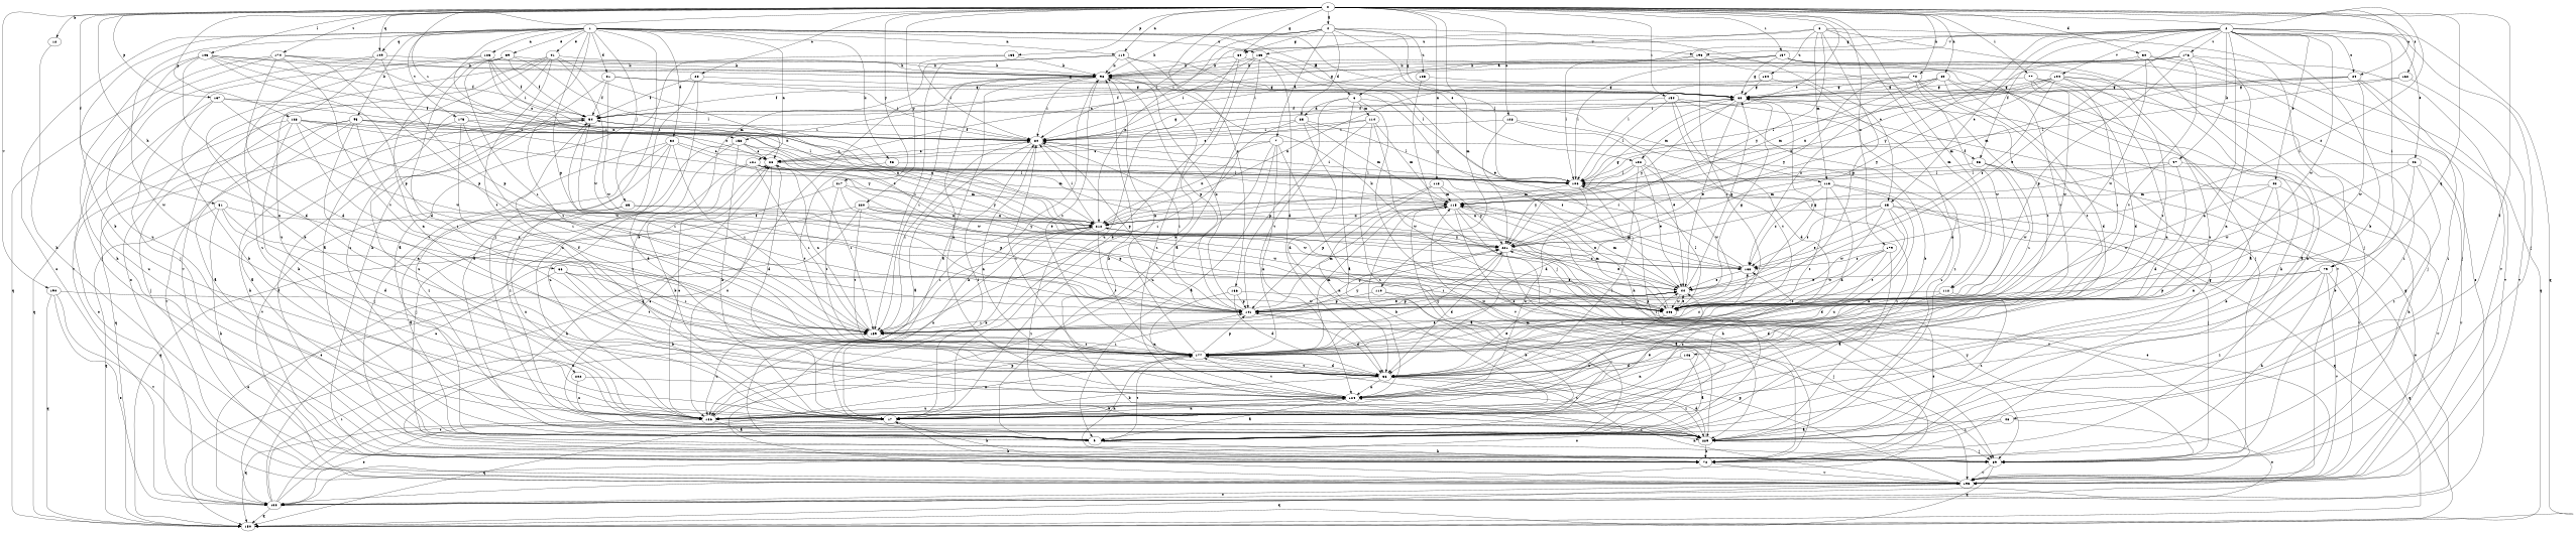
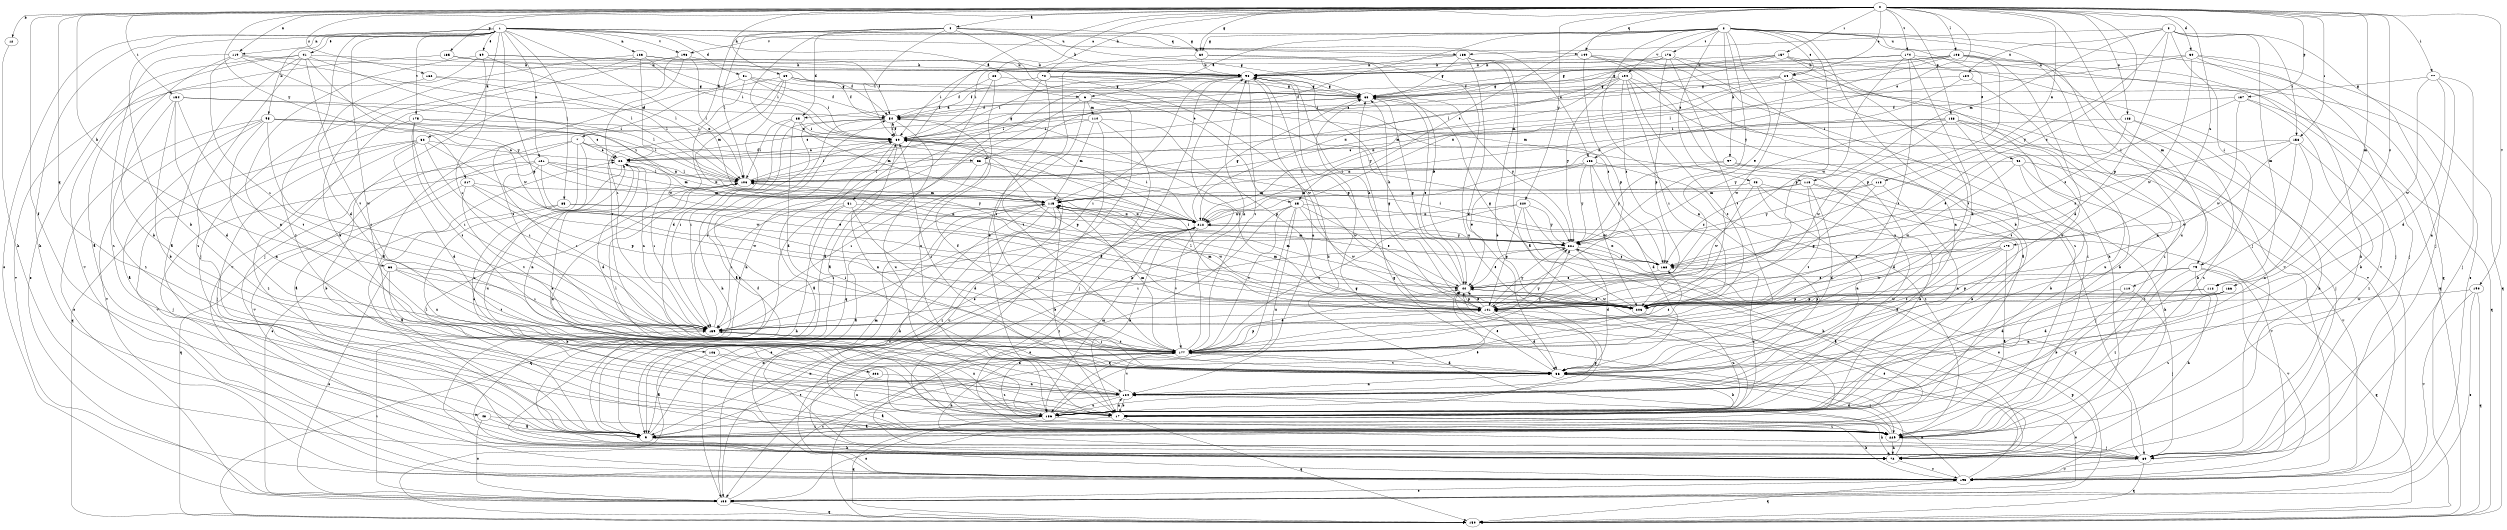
  strict digraph {
    0
    4
    12
    23
    24
    30
    48
    51
    60
    66
    69
    70
    77
    103
    110
    112
    118
    119
    128
    132
    135
    137
    138
    146
    149
    154
    157
    158
    162
    166
    168
    174
    179
    190
    217
    220
    212
    25
    7
    35
    63
    80
    98
    106
-   185
    72
    9
    186
    54
    229
    203
    195
    115
    89
    150
    133
    36
    159
    17
    44
    177
    221
    124
    141
    26
    1
    6
    31
    32
    39
    41
    85
-   93
    95
    121
    123
    175
    183
    193
    202
    113
    114
    2
    42
    43
    53
    79
    97
    176
    194
    3
    184
    0 -> 4 [label=a]
    0 -> 12 [label=b]
    0 -> 23 [label=c]
    0 -> 24 [label=c]
    0 -> 30 [label=d]
    0 -> 48 [label=f]
    0 -> 51 [label=f]
    0 -> 60 [label=g]
    0 -> 66 [label=h]
    0 -> 69 [label=h]
    0 -> 70 [label=h]
    0 -> 77 [label=i]
    0 -> 103 [label=l]
    0 -> 110 [label=m]
    0 -> 112 [label=m]
    0 -> 118 [label=n]
    0 -> 119 [label=n]
    0 -> 128 [label=o]
    0 -> 132 [label=o]
    0 -> 135 [label=p]
    0 -> 137 [label=p]
    0 -> 138 [label=p]
    0 -> 146 [label=q]
    0 -> 149 [label=q]
    0 -> 154 [label=r]
    0 -> 157 [label=r]
    0 -> 158 [label=r]
    0 -> 162 [label=s]
    0 -> 166 [label=s]
    0 -> 168 [label=s]
    0 -> 174 [label=t]
    0 -> 179 [label=u]
    0 -> 190 [label=v]
    0 -> 217 [label=y]
    0 -> 220 [label=y]
    4 -> 60 [label=g]
    4 -> 212 [label=x]
    4 -> 25 [label=c]
    4 -> 7 [label=a]
    4 -> 35 [label=d]
    4 -> 63 [label=g]
    4 -> 80 [label=i]
    4 -> 98 [label=k]
    4 -> 106 [label=l]
-   4 -> 185 [label=u]
    12 -> 72 [label=h]
    23 -> 63 [label=g]
    23 -> 9 [label=a]
    23 -> 186 [label=u]
    23 -> 54 [label=f]
    24 -> 63 [label=g]
    24 -> 80 [label=i]
    24 -> 229 [label=z]
    24 -> 203 [label=w]
    24 -> 195 [label=v]
    24 -> 115 [label=m]
    30 -> 98 [label=k]
    30 -> 106 [label=l]
    30 -> 72 [label=h]
    30 -> 203 [label=w]
    30 -> 89 [label=j]
    30 -> 150 [label=q]
    48 -> 9 [label=a]
    48 -> 229 [label=z]
    48 -> 133 [label=o]
    51 -> 212 [label=x]
    51 -> 72 [label=h]
    51 -> 150 [label=q]
    51 -> 36 [label=d]
    51 -> 159 [label=r]
    60 -> 98 [label=k]
    60 -> 186 [label=u]
    60 -> 17 [label=b]
    60 -> 44 [label=e]
    66 -> 133 [label=o]
    66 -> 159 [label=r]
    66 -> 17 [label=b]
    66 -> 44 [label=e]
    66 -> 177 [label=t]
    69 -> 168 [label=s]
    69 -> 63 [label=g]
    69 -> 9 [label=a]
    69 -> 54 [label=f]
    69 -> 115 [label=m]
    69 -> 36 [label=d]
    69 -> 177 [label=t]
    70 -> 63 [label=g]
    70 -> 72 [label=h]
    70 -> 54 [label=f]
    70 -> 203 [label=w]
    70 -> 177 [label=t]
    70 -> 221 [label=y]
    77 -> 63 [label=g]
    77 -> 203 [label=w]
    77 -> 89 [label=j]
    77 -> 36 [label=d]
    77 -> 124 [label=n]
    103 -> 212 [label=x]
    103 -> 98 [label=k]
    103 -> 186 [label=u]
    103 -> 54 [label=f]
    103 -> 115 [label=m]
    103 -> 89 [label=j]
    103 -> 36 [label=d]
    103 -> 141 [label=p]
    110 -> 89 [label=j]
    110 -> 17 [label=b]
    110 -> 141 [label=p]
    112 -> 229 [label=z]
    112 -> 36 [label=d]
    112 -> 141 [label=p]
    118 -> 115 [label=m]
    118 -> 221 [label=y]
    118 -> 124 [label=n]
    118 -> 141 [label=p]
    119 -> 98 [label=k]
    119 -> 106 [label=l]
    119 -> 229 [label=z]
    119 -> 159 [label=r]
    119 -> 17 [label=b]
    119 -> 221 [label=y]
    128 -> 80 [label=i]
    128 -> 72 [label=h]
    128 -> 229 [label=z]
    128 -> 44 [label=e]
    132 -> 106 [label=l]
    132 -> 229 [label=z]
    132 -> 203 [label=w]
    132 -> 36 [label=d]
    132 -> 44 [label=e]
    132 -> 221 [label=y]
    135 -> 80 [label=i]
    135 -> 98 [label=k]
    135 -> 9 [label=a]
    137 -> 168 [label=s]
    137 -> 54 [label=f]
    137 -> 203 [label=w]
    137 -> 150 [label=q]
-   137 -> 17 [label=b]
+   137 -> 9 [label=b]
    138 -> 212 [label=x]
    138 -> 80 [label=i]
    138 -> 186 [label=u]
    138 -> 203 [label=w]
    138 -> 89 [label=j]
    138 -> 17 [label=b]
    138 -> 177 [label=t]
    138 -> 221 [label=y]
    146 -> 9 [label=a]
    146 -> 36 [label=d]
    146 -> 124 [label=n]
    149 -> 98 [label=k]
    149 -> 72 [label=h]
    149 -> 186 [label=u]
    149 -> 229 [label=z]
    149 -> 141 [label=p]
    154 -> 106 [label=l]
    154 -> 54 [label=f]
    154 -> 229 [label=z]
    154 -> 36 [label=d]
    154 -> 17 [label=b]
    154 -> 177 [label=t]
    157 -> 63 [label=g]
    157 -> 98 [label=k]
    157 -> 106 [label=l]
    157 -> 186 [label=u]
    157 -> 133 [label=o]
    157 -> 177 [label=t]
    157 -> 26 [label=c]
    158 -> 168 [label=s]
    158 -> 186 [label=u]
    158 -> 229 [label=z]
    158 -> 203 [label=w]
    158 -> 17 [label=b]
    158 -> 26 [label=c]
    162 -> 63 [label=g]
    162 -> 106 [label=l]
    162 -> 195 [label=v]
    166 -> 203 [label=w]
    166 -> 36 [label=d]
    166 -> 124 [label=n]
    166 -> 141 [label=p]
    168 -> 212 [label=x]
    168 -> 80 [label=i]
    168 -> 115 [label=m]
    168 -> 44 [label=e]
    174 -> 63 [label=g]
    174 -> 98 [label=k]
    174 -> 195 [label=v]
    174 -> 150 [label=q]
    174 -> 36 [label=d]
    174 -> 177 [label=t]
    174 -> 141 [label=p]
    179 -> 168 [label=s]
    179 -> 9 [label=a]
    179 -> 203 [label=w]
    179 -> 36 [label=d]
    179 -> 177 [label=t]
    190 -> 203 [label=w]
    190 -> 195 [label=v]
    190 -> 150 [label=q]
    190 -> 133 [label=o]
    217 -> 203 [label=w]
    217 -> 115 [label=m]
    217 -> 150 [label=q]
    217 -> 177 [label=t]
    217 -> 141 [label=p]
    220 -> 212 [label=x]
    220 -> 72 [label=h]
    220 -> 133 [label=o]
    220 -> 177 [label=t]
    220 -> 221 [label=y]
    220 -> 141 [label=p]
    212 -> 63 [label=g]
    212 -> 80 [label=i]
    212 -> 186 [label=u]
    212 -> 229 [label=z]
    212 -> 159 [label=r]
    212 -> 17 [label=b]
    212 -> 177 [label=t]
    212 -> 221 [label=y]
    25 -> 168 [label=s]
    25 -> 212 [label=x]
    25 -> 186 [label=u]
    25 -> 203 [label=w]
    25 -> 150 [label=q]
    25 -> 133 [label=o]
    25 -> 44 [label=e]
    25 -> 177 [label=t]
    7 -> 212 [label=x]
    7 -> 9 [label=a]
    7 -> 186 [label=u]
    7 -> 195 [label=v]
    7 -> 124 [label=n]
    7 -> 26 [label=c]
    7 -> 53 [label=f]
    35 -> 80 [label=i]
    35 -> 106 [label=l]
    35 -> 115 [label=m]
    35 -> 36 [label=d]
    35 -> 159 [label=r]
    63 -> 54 [label=f]
    63 -> 44 [label=e]
    63 -> 221 [label=y]
    80 -> 63 [label=g]
    80 -> 9 [label=a]
    80 -> 54 [label=f]
    80 -> 124 [label=n]
    80 -> 141 [label=p]
    80 -> 26 [label=c]
    98 -> 63 [label=g]
    98 -> 80 [label=i]
    98 -> 9 [label=a]
    98 -> 150 [label=q]
    98 -> 159 [label=r]
    98 -> 177 [label=t]
    98 -> 124 [label=n]
    98 -> 141 [label=p]
    106 -> 80 [label=i]
    106 -> 186 [label=u]
    106 -> 115 [label=m]
-   185 -> 63 [label=g]
-   185 -> 89 [label=j]
    72 -> 63 [label=g]
    72 -> 195 [label=v]
    72 -> 44 [label=e]
    9 -> 106 [label=l]
    9 -> 72 [label=h]
    9 -> 115 [label=m]
    9 -> 177 [label=t]
    186 -> 168 [label=s]
    186 -> 9 [label=a]
    186 -> 229 [label=z]
    186 -> 150 [label=q]
    186 -> 44 [label=e]
    186 -> 141 [label=p]
    186 -> 26 [label=c]
    54 -> 80 [label=i]
    54 -> 72 [label=h]
    54 -> 9 [label=a]
    54 -> 186 [label=u]
    54 -> 159 [label=r]
    229 -> 98 [label=k]
    229 -> 72 [label=h]
    229 -> 89 [label=j]
    229 -> 36 [label=d]
    229 -> 26 [label=c]
    203 -> 63 [label=g]
    203 -> 106 [label=l]
    203 -> 186 [label=u]
    203 -> 115 [label=m]
    203 -> 44 [label=e]
    195 -> 63 [label=g]
    195 -> 98 [label=k]
    195 -> 150 [label=q]
    195 -> 133 [label=o]
    195 -> 17 [label=b]
    195 -> 124 [label=n]
    195 -> 141 [label=p]
    115 -> 212 [label=x]
    115 -> 72 [label=h]
    115 -> 9 [label=a]
    115 -> 229 [label=z]
    115 -> 195 [label=v]
    115 -> 133 [label=o]
    115 -> 17 [label=b]
    89 -> 54 [label=f]
    89 -> 195 [label=v]
    89 -> 150 [label=q]
    89 -> 221 [label=y]
    133 -> 212 [label=x]
    133 -> 150 [label=q]
    133 -> 159 [label=r]
    133 -> 177 [label=t]
    133 -> 26 [label=c]
    36 -> 80 [label=i]
    36 -> 54 [label=f]
    36 -> 229 [label=z]
    36 -> 133 [label=o]
    36 -> 17 [label=b]
    36 -> 44 [label=e]
    36 -> 177 [label=t]
    36 -> 124 [label=n]
    159 -> 80 [label=i]
    159 -> 186 [label=u]
    159 -> 177 [label=t]
    159 -> 221 [label=y]
    159 -> 26 [label=c]
    17 -> 80 [label=i]
    17 -> 72 [label=h]
    17 -> 150 [label=q]
    17 -> 133 [label=o]
    17 -> 124 [label=n]
    44 -> 63 [label=g]
    44 -> 98 [label=k]
    44 -> 203 [label=w]
    44 -> 115 [label=m]
    44 -> 141 [label=p]
    177 -> 168 [label=s]
    177 -> 98 [label=k]
    177 -> 72 [label=h]
    177 -> 229 [label=z]
    177 -> 115 [label=m]
    177 -> 36 [label=d]
    177 -> 159 [label=r]
    177 -> 44 [label=e]
    177 -> 221 [label=y]
    177 -> 141 [label=p]
    221 -> 168 [label=s]
    221 -> 9 [label=a]
    221 -> 36 [label=d]
    221 -> 159 [label=r]
    221 -> 44 [label=e]
    124 -> 106 [label=l]
    124 -> 9 [label=a]
    124 -> 186 [label=u]
    124 -> 17 [label=b]
    124 -> 177 [label=t]
    141 -> 63 [label=g]
    141 -> 80 [label=i]
    141 -> 98 [label=k]
    141 -> 54 [label=f]
    141 -> 115 [label=m]
    141 -> 36 [label=d]
    141 -> 159 [label=r]
    141 -> 44 [label=e]
    141 -> 221 [label=y]
    26 -> 106 [label=l]
    26 -> 186 [label=u]
    26 -> 36 [label=d]
    26 -> 159 [label=r]
    1 -> 119 [label=n]
    1 -> 132 [label=o]
    1 -> 149 [label=q]
    1 -> 212 [label=x]
    1 -> 72 [label=h]
    1 -> 229 [label=z]
    1 -> 133 [label=o]
    1 -> 17 [label=b]
    1 -> 141 [label=p]
    1 -> 6 [label=a]
    1 -> 31 [label=d]
    1 -> 32 [label=d]
    1 -> 39 [label=e]
    1 -> 41 [label=e]
    1 -> 85 [label=j]
-   1 -> 93 [label=k]
    1 -> 95 [label=k]
    1 -> 121 [label=n]
    1 -> 123 [label=n]
    1 -> 175 [label=t]
    1 -> 183 [label=u]
    1 -> 193 [label=v]
    1 -> 202 [label=w]
    6 -> 35 [label=d]
    6 -> 9 [label=a]
    6 -> 133 [label=o]
    6 -> 177 [label=t]
    6 -> 113 [label=m]
    6 -> 114 [label=m]
    31 -> 63 [label=g]
    31 -> 80 [label=i]
    31 -> 54 [label=f]
    31 -> 203 [label=w]
    31 -> 177 [label=t]
    32 -> 229 [label=z]
    32 -> 203 [label=w]
    32 -> 195 [label=v]
    32 -> 89 [label=j]
    32 -> 36 [label=d]
    32 -> 159 [label=r]
    32 -> 26 [label=c]
    39 -> 98 [label=k]
    39 -> 106 [label=l]
    39 -> 54 [label=f]
    39 -> 36 [label=d]
    39 -> 159 [label=r]
    39 -> 124 [label=n]
    41 -> 98 [label=k]
    41 -> 9 [label=a]
    41 -> 229 [label=z]
    41 -> 203 [label=w]
    41 -> 195 [label=v]
    41 -> 133 [label=o]
    41 -> 177 [label=t]
    41 -> 221 [label=z]
    85 -> 212 [label=x]
    85 -> 9 [label=a]
    85 -> 186 [label=u]
    85 -> 203 [label=w]
-   93 -> 106 [label=l]
-   93 -> 177 [label=t]
    95 -> 80 [label=i]
    95 -> 106 [label=l]
    95 -> 9 [label=a]
    95 -> 195 [label=v]
    95 -> 133 [label=o]
    95 -> 159 [label=r]
    95 -> 124 [label=n]
    95 -> 26 [label=c]
    121 -> 106 [label=l]
    121 -> 115 [label=m]
    121 -> 89 [label=j]
    121 -> 159 [label=r]
    121 -> 17 [label=b]
    121 -> 44 [label=e]
    121 -> 221 [label=y]
    123 -> 80 [label=i]
    123 -> 98 [label=k]
    123 -> 54 [label=f]
    123 -> 89 [label=j]
    123 -> 17 [label=b]
    123 -> 26 [label=c]
    175 -> 212 [label=x]
    175 -> 80 [label=i]
    175 -> 150 [label=q]
    175 -> 159 [label=r]
    175 -> 177 [label=t]
    183 -> 63 [label=g]
    183 -> 80 [label=i]
    183 -> 98 [label=k]
    183 -> 9 [label=a]
    183 -> 36 [label=d]
    183 -> 17 [label=b]
    193 -> 98 [label=k]
    193 -> 106 [label=l]
    193 -> 195 [label=v]
    193 -> 89 [label=j]
    193 -> 159 [label=r]
    202 -> 186 [label=u]
    202 -> 124 [label=n]
    113 -> 168 [label=s]
    113 -> 115 [label=m]
    113 -> 89 [label=j]
    113 -> 36 [label=d]
    113 -> 17 [label=b]
    113 -> 177 [label=t]
    114 -> 80 [label=i]
    114 -> 229 [label=z]
    114 -> 115 [label=m]
    114 -> 89 [label=j]
    114 -> 141 [label=p]
    114 -> 26 [label=c]
    2 -> 24 [label=c]
    2 -> 60 [label=g]
    2 -> 25 [label=c]
    2 -> 203 [label=w]
    2 -> 89 [label=j]
    2 -> 150 [label=q]
    2 -> 17 [label=b]
    2 -> 44 [label=e]
    2 -> 221 [label=y]
    2 -> 124 [label=n]
    2 -> 6 [label=a]
    2 -> 193 [label=v]
    2 -> 42 [label=e]
    2 -> 43 [label=e]
    2 -> 53 [label=f]
    2 -> 79 [label=i]
    2 -> 97 [label=k]
    2 -> 176 [label=t]
    2 -> 194 [label=v]
    42 -> 106 [label=l]
    42 -> 229 [label=z]
    42 -> 203 [label=w]
    42 -> 195 [label=v]
    42 -> 17 [label=b]
    43 -> 203 [label=w]
    43 -> 195 [label=v]
    43 -> 115 [label=m]
    43 -> 17 [label=b]
    43 -> 124 [label=n]
    53 -> 106 [label=l]
    53 -> 203 [label=w]
    53 -> 195 [label=v]
    53 -> 159 [label=r]
    79 -> 72 [label=h]
    79 -> 229 [label=z]
    79 -> 195 [label=v]
    79 -> 150 [label=q]
    79 -> 44 [label=e]
    79 -> 141 [label=p]
    97 -> 106 [label=l]
    97 -> 72 [label=h]
    97 -> 36 [label=d]
    97 -> 221 [label=y]
    176 -> 212 [label=x]
    176 -> 80 [label=i]
    176 -> 98 [label=k]
    176 -> 195 [label=v]
    176 -> 177 [label=t]
    176 -> 124 [label=n]
    176 -> 141 [label=p]
    194 -> 168 [label=s]
    194 -> 212 [label=x]
    194 -> 63 [label=g]
    194 -> 106 [label=l]
    194 -> 9 [label=a]
    194 -> 229 [label=z]
    194 -> 159 [label=r]
    194 -> 177 [label=t]
    194 -> 221 [label=y]
    3 -> 112 [label=m]
    3 -> 158 [label=r]
    3 -> 89 [label=j]
    3 -> 221 [label=y]
    3 -> 141 [label=p]
    3 -> 183 [label=u]
    3 -> 113 [label=m]
    3 -> 79 [label=i]
    3 -> 184 [label=u]
    184 -> 212 [label=x]
    184 -> 63 [label=g]
    184 -> 124 [label=n]
  }
